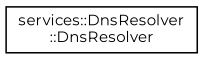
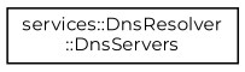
  digraph {
    rankdir=TB
    fontname=Montserrat
-   n1 [color=black fillcolor=white fontname=Montserrat fontsize=10 height=0.2 label="services::DnsResolver\l::DnsResolver" shape=record style=filled width=0.4]
+   n1 [color=black fillcolor=white fontname=Montserrat fontsize=10 height=0.2 label="services::DnsResolver\l::DnsServers" shape=record style=filled width=0.4]
  }
